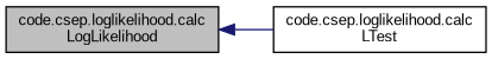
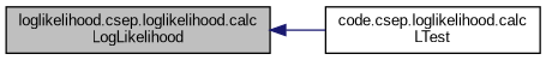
  digraph {
    rankdir=LR
    fontname="Liberation Sans"
    node [color=black fontname="Liberation Sans" fontsize=10 shape=record style=filled]
-   n1 [fillcolor=grey75 fontcolor=black height=0.2 label="code.csep.loglikelihood.calc\lLogLikelihood" width=0.4]
+   n1 [fillcolor=grey75 fontcolor=black height=0.2 label="loglikelihood.csep.loglikelihood.calc\lLogLikelihood" width=0.4]
    n2 [fillcolor=white height=0.2 label="code.csep.loglikelihood.calc\lLTest" width=0.4]
    n1 -> n2 [color=midnightblue dir=back fontname="Liberation Sans" fontsize=10 labelfontname=Helvetica labelfontsize=10 style=solid]
  }
